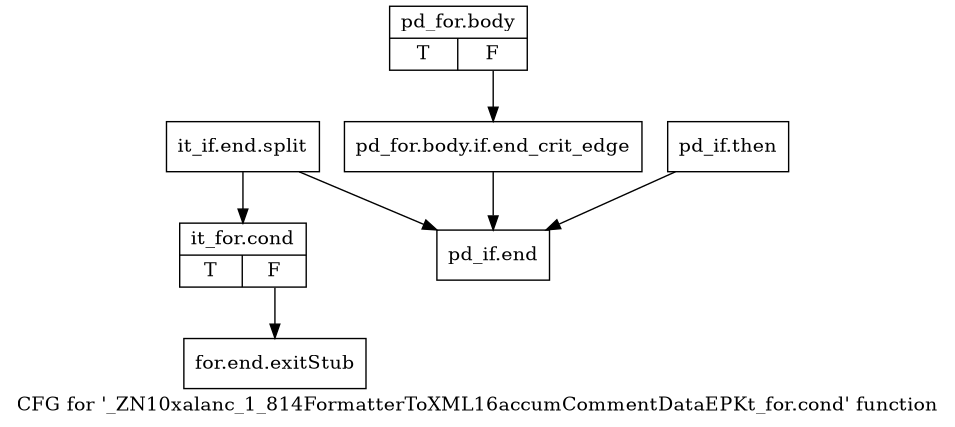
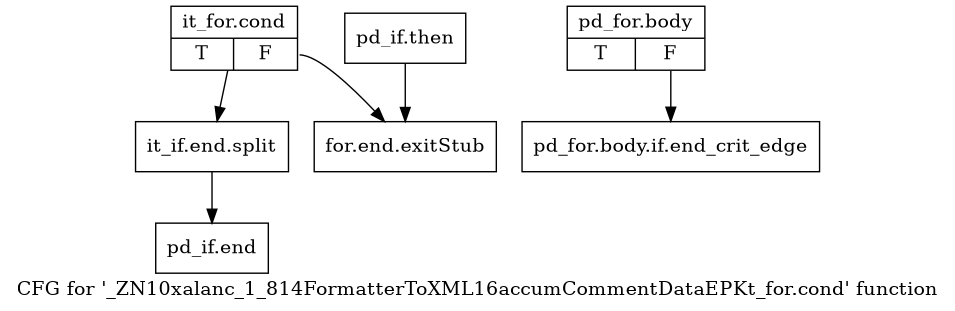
  digraph {
    label="CFG for '_ZN10xalanc_1_814FormatterToXML16accumCommentDataEPKt_for.cond' function"
    node [shape=record]
    n1 [label="{it_for.cond|{<s0>T|<s1>F}}"]
    n2 [label="{for.end.exitStub}"]
    n3 [label="{pd_for.body|{<s0>T|<s1>F}}"]
    n4 [label="{pd_for.body.if.end_crit_edge}"]
    n5 [label="{pd_if.then}"]
    n6 [label="{pd_if.end}"]
    n7 [label="{it_if.end.split}"]
    n1 -> n2 [tailport=s1]
    n3 -> n4 [tailport=s1]
-   n4 -> n6
-   n5 -> n6
-   n7 -> n1
+   n5 -> n2
+   n1 -> n7
    n7 -> n6
  }
